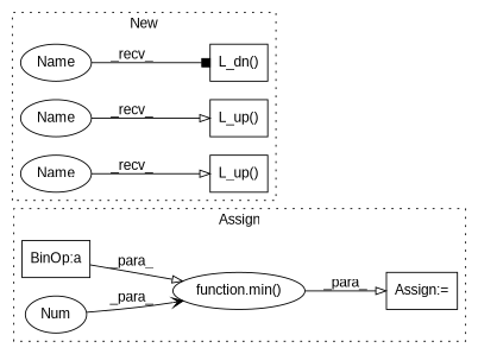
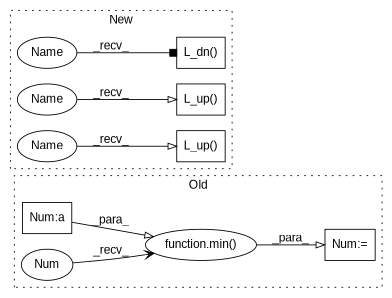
  digraph {
    fontname="Liberation Sans"
    rankdir=LR
    node [a=75 fontname="Liberation Sans" l=3 s=10026 shape=ellipse]
    edge [arrowhead=onormal fontname="Liberation Sans"]
    n1 [l="4,1" label="function.min()" s="7382,7408"]
-   n2 [a=82 label="BinOp:a" s=7397 shape=box]
+   n2 [a=82 label="Num:a" s=7397 shape=box]
    n3 [a=76 label=Num s=7386]
-   n4 [a=68 label="Assign:=" s=7379 shape=box]
+   n4 [a=68 label="Num:=" s=7379 shape=box]
    n5 [l=11 label="L_up()" shape=box]
    n6 [l=11 label="L_up()" s=8385 shape=box]
    n7 [l=11 label="L_dn()" s=9288 shape=box]
    n8 [a=87 l=4 label=Name s=9288]
    n9 [a=87 l=4 label=Name]
    n10 [a=87 l=4 label=Name s=8385]
    subgraph cluster_1 {
-     label=Assign
+     label=Old
      style=dotted
      n1
      n2
      n3
      n4
    }
    subgraph cluster_2 {
      label=New
      style=dotted
      n5
      n6
      n7
      n8
      n9
      n10
    }
    n1 -> n4 [label=_para_]
    n2 -> n1 [label=_para_]
-   n3 -> n1 [arrowhead=vee label=_para_]
+   n3 -> n1 [arrowhead=vee label=_recv_]
    n8 -> n7 [arrowhead=box label=_recv_]
    n9 -> n5 [label=_recv_]
    n10 -> n6 [label=_recv_]
  }
